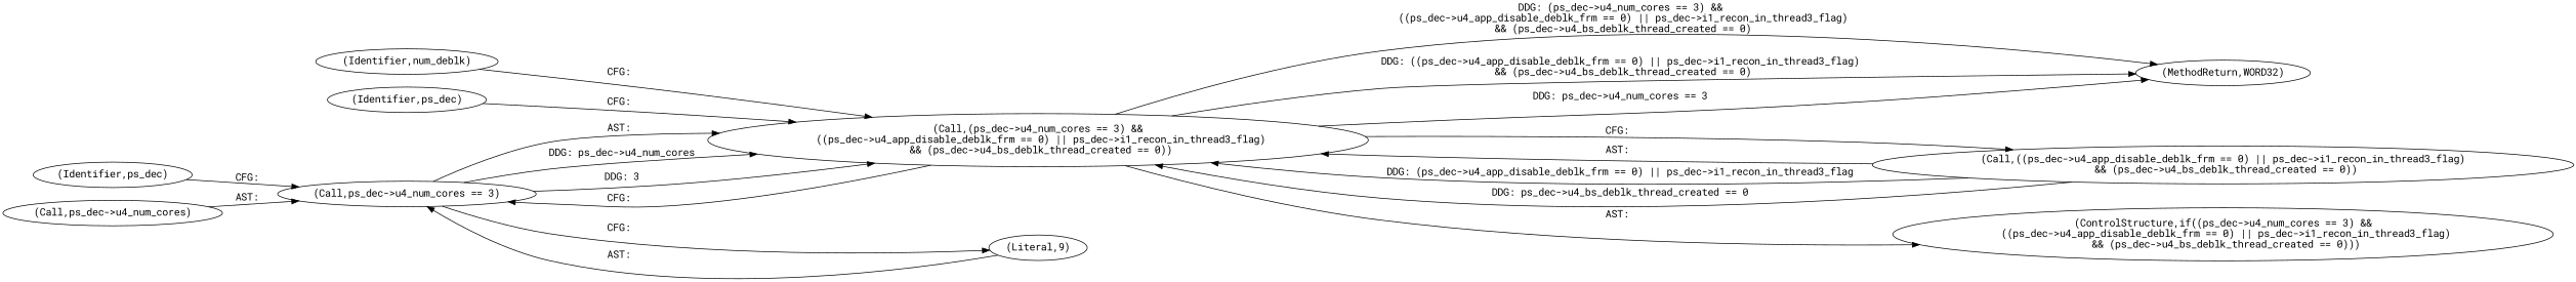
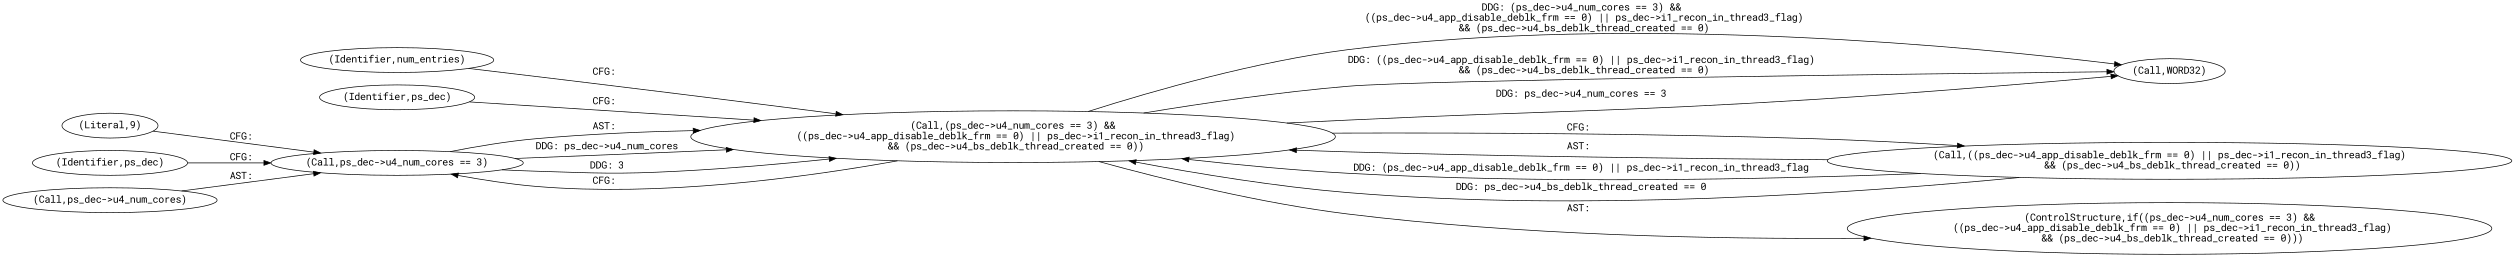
  digraph {
    fontname="Roboto Mono"
    rankdir=LR
    node [fontname="Roboto Mono"]
    edge [fontname="Roboto Mono"]
    n1 [label="(Call,ps_dec->u4_num_cores == 3)"]
    n2 [label="(Call,(ps_dec->u4_num_cores == 3) &&\n ((ps_dec->u4_app_disable_deblk_frm == 0) || ps_dec->i1_recon_in_thread3_flag)\n && (ps_dec->u4_bs_deblk_thread_created == 0))"]
    n3 [label="(Literal,9)"]
-   n4 [label="(MethodReturn,WORD32)"]
+   n4 [label="(Call,WORD32)"]
    n5 [label="(Call,((ps_dec->u4_app_disable_deblk_frm == 0) || ps_dec->i1_recon_in_thread3_flag)\n && (ps_dec->u4_bs_deblk_thread_created == 0))"]
    n6 [label="(ControlStructure,if((ps_dec->u4_num_cores == 3) &&\n ((ps_dec->u4_app_disable_deblk_frm == 0) || ps_dec->i1_recon_in_thread3_flag)\n && (ps_dec->u4_bs_deblk_thread_created == 0)))"]
-   n7 [label="(Identifier,num_deblk)"]
+   n7 [label="(Identifier,num_entries)"]
    n8 [label="(Identifier,ps_dec)"]
    n9 [label="(Call,ps_dec->u4_num_cores)"]
    n10 [label="(Identifier,ps_dec)"]
    n1 -> n2 [label="AST: "]
    n1 -> n2 [label="DDG: ps_dec->u4_num_cores"]
    n1 -> n2 [label="DDG: 3"]
-   n1 -> n3 [label="CFG: "]
    n2 -> n1 [label="CFG: "]
    n2 -> n4 [label="DDG: (ps_dec->u4_num_cores == 3) &&\n ((ps_dec->u4_app_disable_deblk_frm == 0) || ps_dec->i1_recon_in_thread3_flag)\n && (ps_dec->u4_bs_deblk_thread_created == 0)"]
    n2 -> n4 [label="DDG: ((ps_dec->u4_app_disable_deblk_frm == 0) || ps_dec->i1_recon_in_thread3_flag)\n && (ps_dec->u4_bs_deblk_thread_created == 0)"]
    n2 -> n4 [label="DDG: ps_dec->u4_num_cores == 3"]
    n2 -> n5 [label="CFG: "]
    n2 -> n6 [label="AST: "]
-   n3 -> n1 [label="AST: "]
+   n3 -> n1 [label="CFG: "]
    n5 -> n2 [label="AST: "]
    n5 -> n2 [label="DDG: (ps_dec->u4_app_disable_deblk_frm == 0) || ps_dec->i1_recon_in_thread3_flag"]
    n5 -> n2 [label="DDG: ps_dec->u4_bs_deblk_thread_created == 0"]
    n7 -> n2 [label="CFG: "]
    n8 -> n1 [label="CFG: "]
    n9 -> n1 [label="AST: "]
    n10 -> n2 [label="CFG: "]
  }
